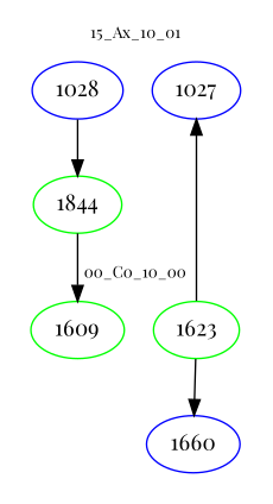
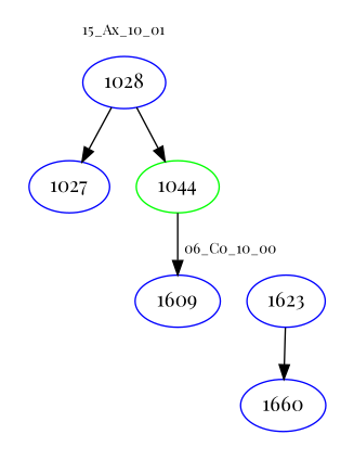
  digraph {
    fontname="Playfair Display"
    node [color=blue fontname="Playfair Display"]
    edge [color=black fontname="Playfair Display"]
    n1 [label=1028]
    n2 [label=1027]
-   n3 [color=green label=1844]
-   n4 [color=green label=1623]
-   n5 [color=green label=1609]
+   n3 [color=green label=1044]
+   n4 [label=1623]
+   n5 [label=1609]
    n6 [label=1660]
    subgraph cluster_1 {
      color=white
      fontsize=10
      label="15_Ax_10_01"
      n1
      n2
      n3
    }
    subgraph cluster_2 {
      color=white
      fontsize=10
-     label="00_C0_10_00"
+     label="06_C0_10_00"
      n4
      n5
      n6
    }
-   n4 -> n2
+   n1 -> n2
    n1 -> n3
    n3 -> n5
    n4 -> n6
  }
